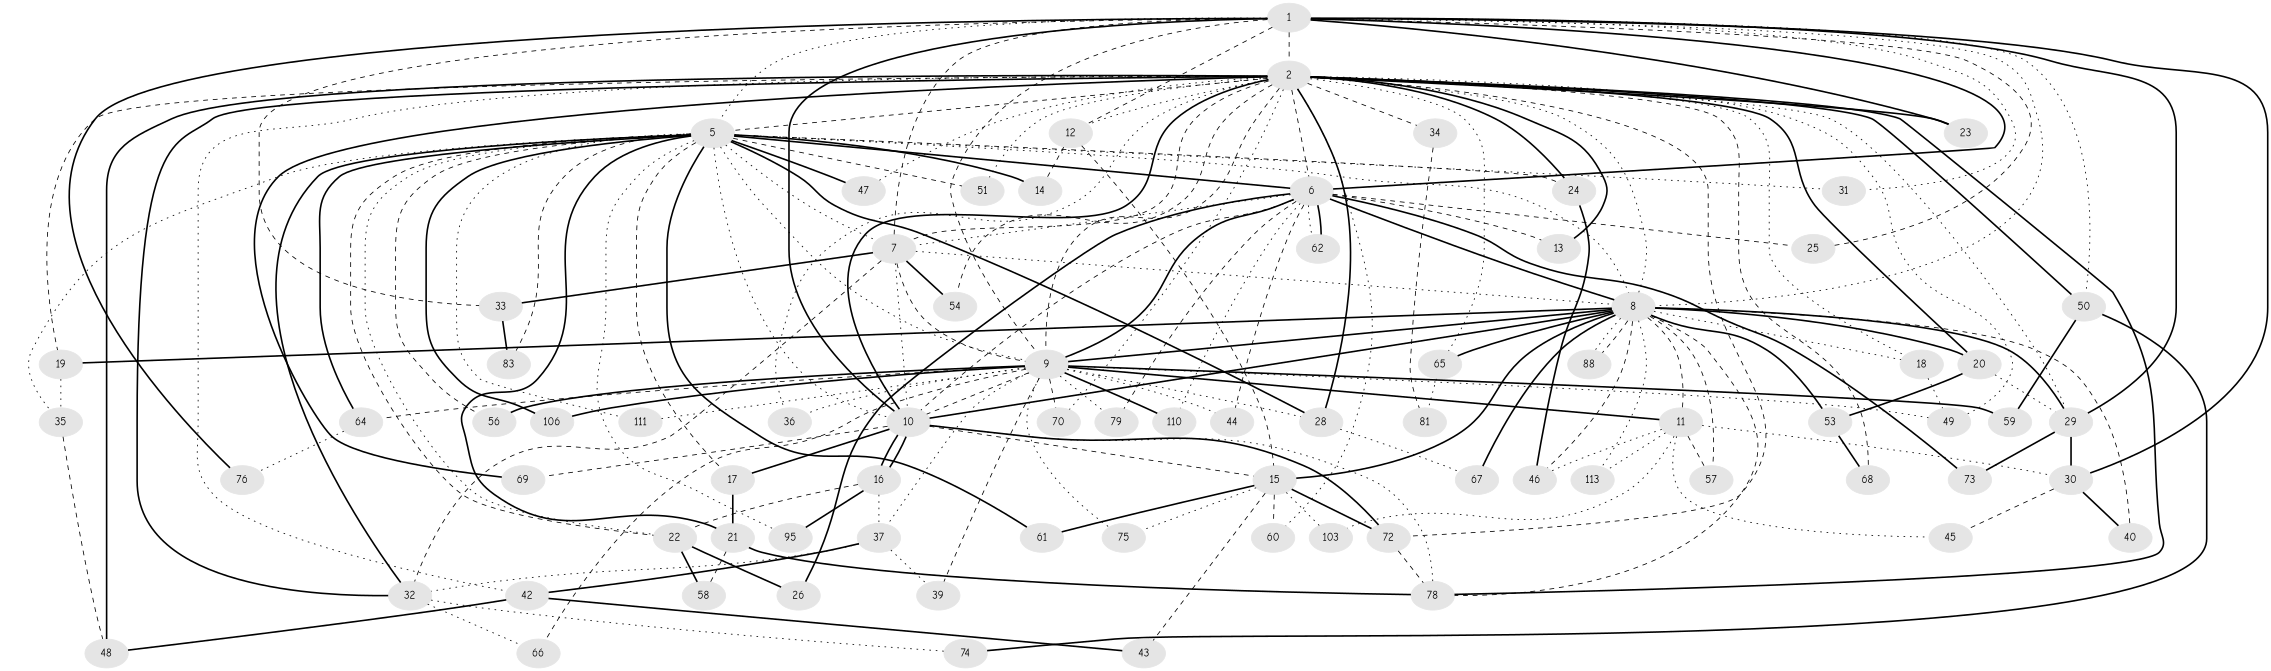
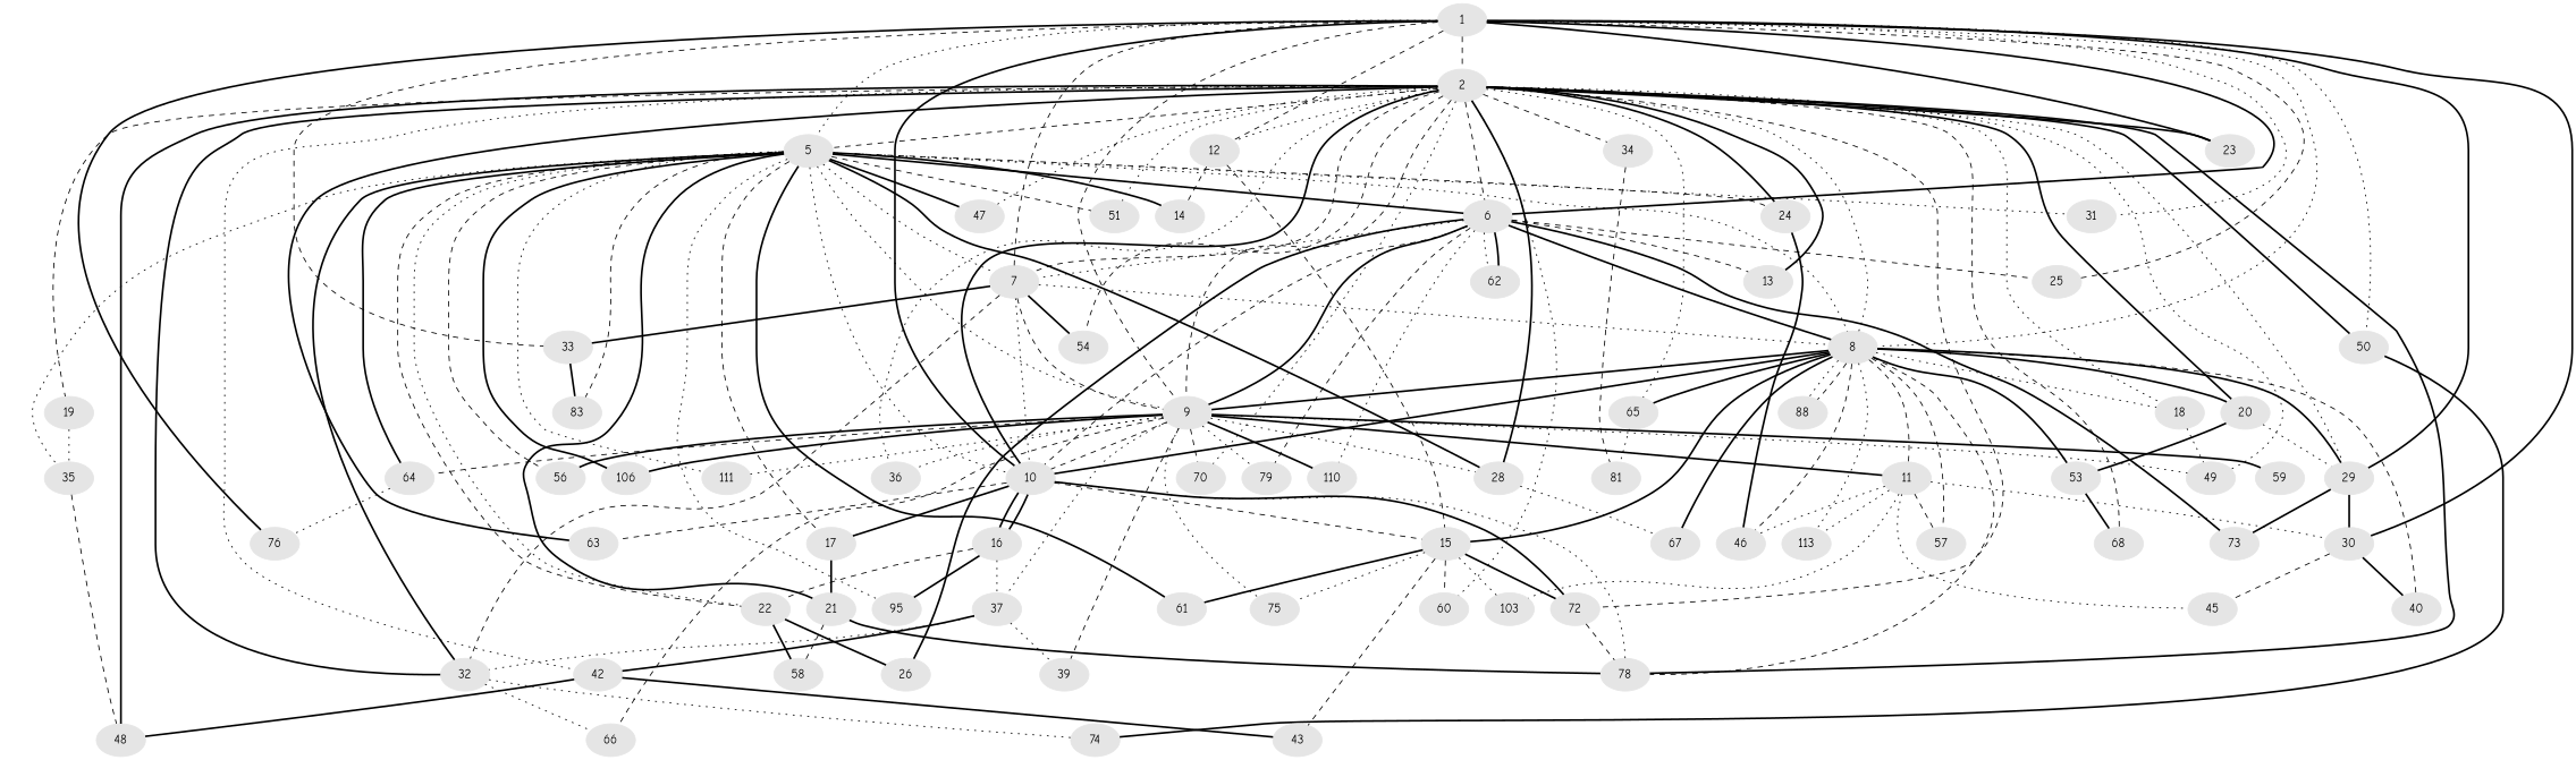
  graph {
    fontname="Comic Neue"
    node [color=gray90 fontname="Comic Neue" style=filled]
    edge [fontname="Comic Neue" style=bold]
    2 [super="+4+71+107+3"]
    5
    6
    7
    8
    9
    10 [super="+69+90+89+104+87"]
    12
    23
    29 [super="+85+80+77"]
    50
    13
    18
    19
    20
    24
    28 [super="+82"]
    34
    36
    n20 [label=32 super="+96+52"]
    42
    47
    48 [super="+84"]
    49 [super="+92"]
    51
    54
    60
-   63 [label=69]
+   63
    65
    68
    70
    72
    78 [super="+99+94"]
    1
    25
    30 [super="+41"]
    31
    33
    76
    14
    17
    21
    22 [super="+32"]
    35
    56
    61
    64
    83
    95
    106
    111
    26
-   44
    62
    73
    79
    110
    11
    15 [super="+27"]
    40
    46 [super="+86"]
    53
    57
    67
    88
    113
    37
    39
    59
    66
    75
    16
    45
    74
    81
    43
    58
    103
    2 -- 5 [style=dashed weight=3]
    2 -- 6 [style=dashed weight=4]
    2 -- 7 [style=dashed weight=3]
    2 -- 8 [style=dotted weight=4]
    2 -- 9 [style=dashed weight=4]
    2 -- 10 [weight=3]
    2 -- 12 [style=dotted weight=2]
    2 -- 23
    2 -- 29 [style=dotted]
    2 -- 50
    2 -- 13
    2 -- 18 [style=dotted]
    2 -- 19 [style=dashed]
    2 -- 20
    2 -- 24
    2 -- 28 [weight=2]
    2 -- 34 [style=dashed]
    2 -- 36 [style=dotted]
    2 -- n20
    2 -- 42 [style=dotted]
    2 -- 47 [style=dotted]
    2 -- 48 [weight=2]
    2 -- 49 [style=dotted]
    2 -- 51 [style=dotted]
    2 -- 54 [style=dashed]
    2 -- 60 [style=dotted weight=2]
    2 -- 63
    2 -- 65 [style=dotted]
    2 -- 68 [style=dashed]
    2 -- 70 [style=dotted]
    2 -- 72 [style=dashed]
    2 -- 78
    5 -- 6
    5 -- 7 [style=dotted]
    5 -- 8 [style=dotted]
    5 -- 9 [style=dotted]
    5 -- 10 [style=dotted]
    5 -- 24 [style=dashed]
    5 -- 28
    5 -- n20
    5 -- 47
    5 -- 51 [style=dashed]
    5 -- 31 [style=dotted]
    5 -- 14
    5 -- 17 [style=dashed]
    5 -- 21
    5 -- 22 [style=dashed]
    5 -- 22 [style=dotted]
    5 -- 35 [style=dotted]
    5 -- 56 [style=dashed]
    5 -- 61
    5 -- 64
    5 -- 83 [style=dashed]
    5 -- 95 [style=dotted]
    5 -- 106
    5 -- 111 [style=dotted]
    6 -- 7 [style=dotted]
    6 -- 8
    6 -- 9
    6 -- 10 [style=dashed]
    6 -- 13 [style=dashed]
    6 -- 25 [style=dashed]
    6 -- 26
-   6 -- 44 [style=dashed]
    6 -- 62 [style=dotted]
    6 -- 62
    6 -- 73
    6 -- 79 [style=dashed]
    6 -- 110 [style=dotted]
    7 -- 8 [style=dotted]
    7 -- 9 [style=dashed]
    7 -- 10 [style=dotted weight=2]
    7 -- n20 [style=dashed]
    7 -- 54
    7 -- 33
    8 -- 9
    8 -- 10 [weight=3]
    8 -- 29
    8 -- 18 [style=dotted]
-   8 -- 19
    8 -- 20
    8 -- 65
    8 -- 78 [style=dashed weight=2]
    8 -- 11 [style=dashed]
    8 -- 15 [weight=2]
    8 -- 40 [style=dashed]
    8 -- 46 [style=dashed]
    8 -- 53
    8 -- 57 [style=dashed]
    8 -- 67
    8 -- 88 [style=dotted]
    8 -- 88 [style=dashed]
    8 -- 113 [style=dotted]
    9 -- 10 [style=dashed weight=2]
    9 -- 28 [style=dotted]
    9 -- 36 [style=dotted]
    9 -- 49 [style=dotted]
    9 -- 70 [style=dashed]
    9 -- 56
    9 -- 64 [style=dashed]
    9 -- 106
    9 -- 111 [style=dotted]
-   9 -- 44 [style=dotted]
    9 -- 79 [style=dotted]
    9 -- 110
    9 -- 11
    9 -- 37 [style=dotted]
    9 -- 39 [style=dashed]
    9 -- 59
    9 -- 66 [style=dashed]
    9 -- 75 [style=dotted]
    10 -- 63 [style=dashed]
    10 -- 72
    10 -- 78 [style=dotted weight=2]
    10 -- 17
    10 -- 15 [style=dashed]
    10 -- 16
    10 -- 16
    12 -- 14 [style=dashed]
    12 -- 15 [style=dashed]
    29 -- 30 [weight=2]
    29 -- 73
-   50 -- 59
    50 -- 74
    18 -- 49 [style=dotted]
    19 -- 35 [style=dotted]
    20 -- 29 [style=dotted]
    20 -- 53
    24 -- 46
    28 -- 67 [style=dotted]
    34 -- 81 [style=dashed]
    n20 -- 66 [style=dotted]
    n20 -- 74 [style=dotted]
    42 -- 48
    42 -- 43
    65 -- 81 [style=dotted]
    72 -- 78 [style=dashed]
    1 -- 2 [style=dashed weight=3]
    1 -- 5 [style=dotted]
    1 -- 6
    1 -- 7 [style=dashed]
    1 -- 8 [style=dotted]
    1 -- 9 [style=dashed]
    1 -- 10
    1 -- 12 [style=dashed]
    1 -- 23
    1 -- 29
    1 -- 50 [style=dotted]
    1 -- 25 [style=dashed]
    1 -- 30
    1 -- 31 [style=dotted]
    1 -- 33 [style=dashed]
    1 -- 76
    30 -- 40
    30 -- 45 [style=dashed]
    33 -- 83
    17 -- 21
    21 -- 78
    21 -- 58 [style=dashed]
    22 -- 26
    22 -- 58
    35 -- 48 [style=dashed]
    64 -- 76 [style=dotted]
    11 -- 30 [style=dotted]
    11 -- 46 [style=dotted]
    11 -- 57 [style=dashed]
    11 -- 113 [style=dotted]
    11 -- 45 [style=dotted]
    11 -- 103 [style=dotted]
    15 -- 60 [style=dashed]
    15 -- 72
    15 -- 61
    15 -- 75 [style=dotted]
    15 -- 43 [style=dashed]
    15 -- 103 [style=dotted]
    53 -- 68
    37 -- n20 [style=dotted]
    37 -- 42
    37 -- 39 [style=dotted]
    16 -- 22 [style=dashed]
    16 -- 95
    16 -- 37 [style=dotted]
  }
